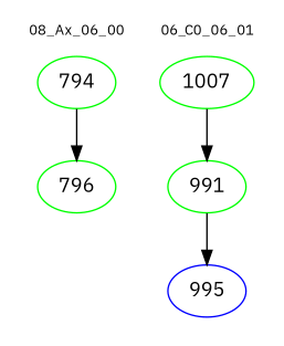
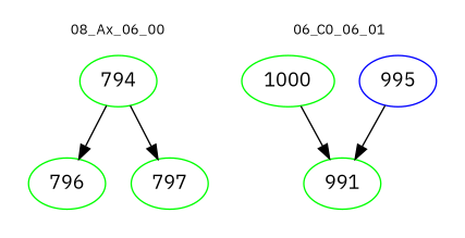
  digraph {
    fontname="IBM Plex Sans"
    node [color=green fontname="IBM Plex Sans"]
    edge [color=black fontname="IBM Plex Sans"]
    n1 [label=794]
    n2 [label=796]
+   n3 [label=797]
    n4 [label=991]
    n5 [color=blue label=995]
-   n6 [label=1007]
+   n6 [label=1000]
    subgraph cluster_1 {
      color=white
      fontsize=10
      label="08_Ax_06_00"
      n1
      n2
+     n3
    }
    subgraph cluster_2 {
      color=white
      fontsize=10
      label="06_C0_06_01"
      n4
      n5
      n6
    }
    n1 -> n2
-   n4 -> n5
+   n1 -> n3
+   n5 -> n4
    n6 -> n4
  }
